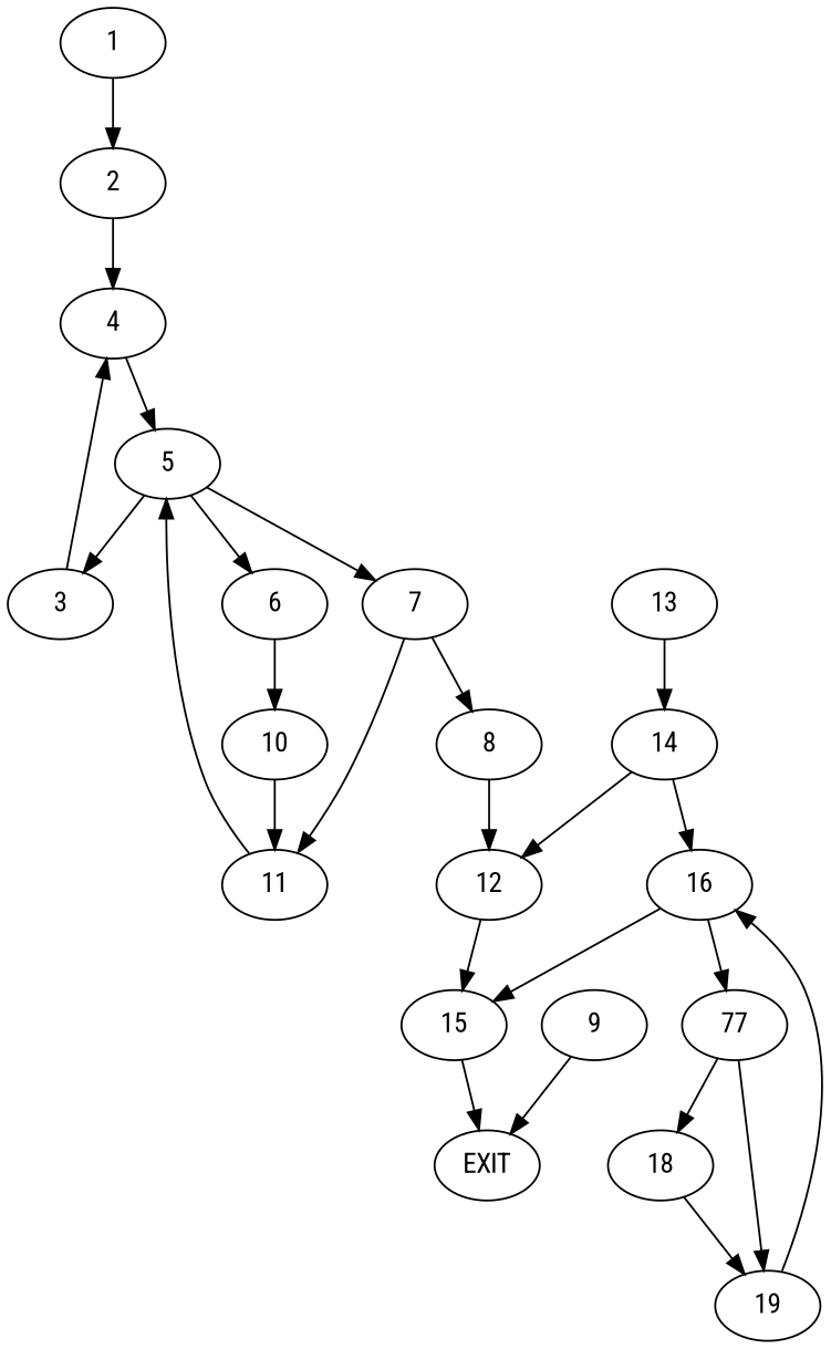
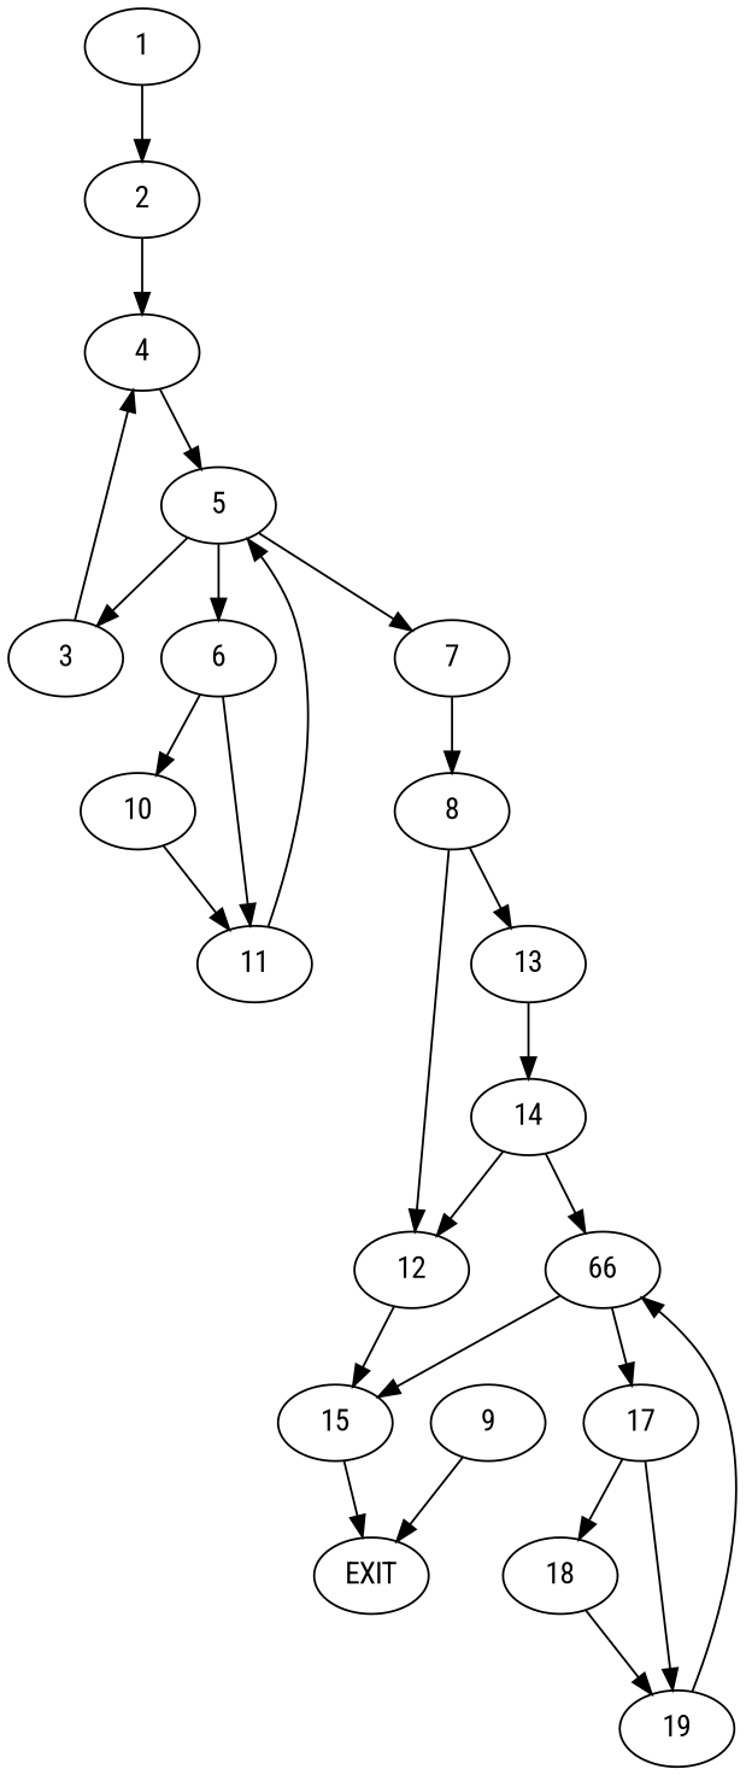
  digraph {
    fontname="Roboto Condensed"
    node [fontname="Roboto Condensed"]
    edge [fontname="Roboto Condensed"]
    1
    2
    n3 [label=EXIT]
    4
    3
    5
    6
    7
    10
    11
    8
    12
    13
    9
    15
    14
-   16
-   17 [label=77]
+   16 [label=66]
+   17
    18
    19
    1 -> 2
    2 -> 4
    4 -> 5
    3 -> 4
    5 -> 3
    5 -> 6
    5 -> 7
    6 -> 10
-   7 -> 11
+   6 -> 11
    7 -> 8
    10 -> 11
    11 -> 5
    8 -> 12
+   8 -> 13
    12 -> 15
    13 -> 14
    9 -> n3
    15 -> n3
    14 -> 12
    14 -> 16
    16 -> 15
    16 -> 17
    17 -> 18
    17 -> 19
    18 -> 19
    19 -> 16
  }
